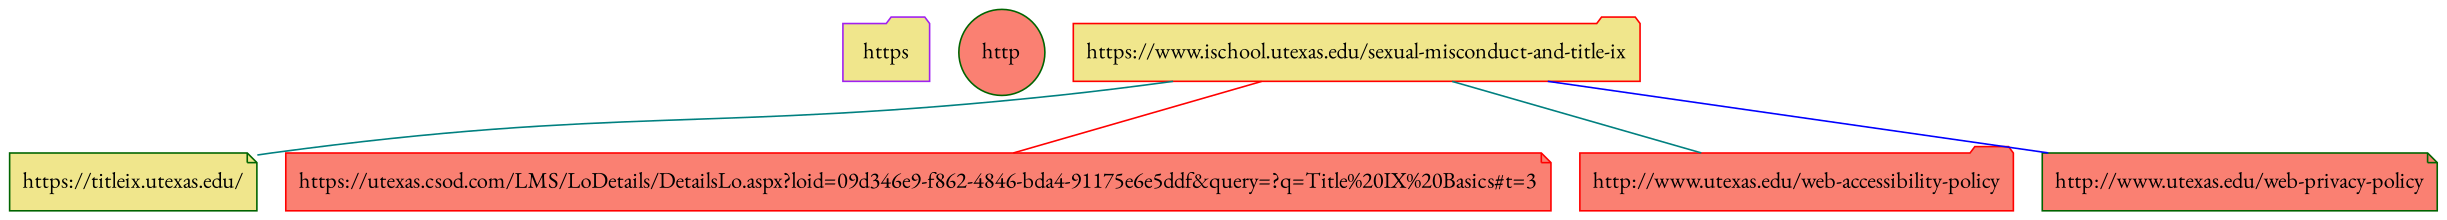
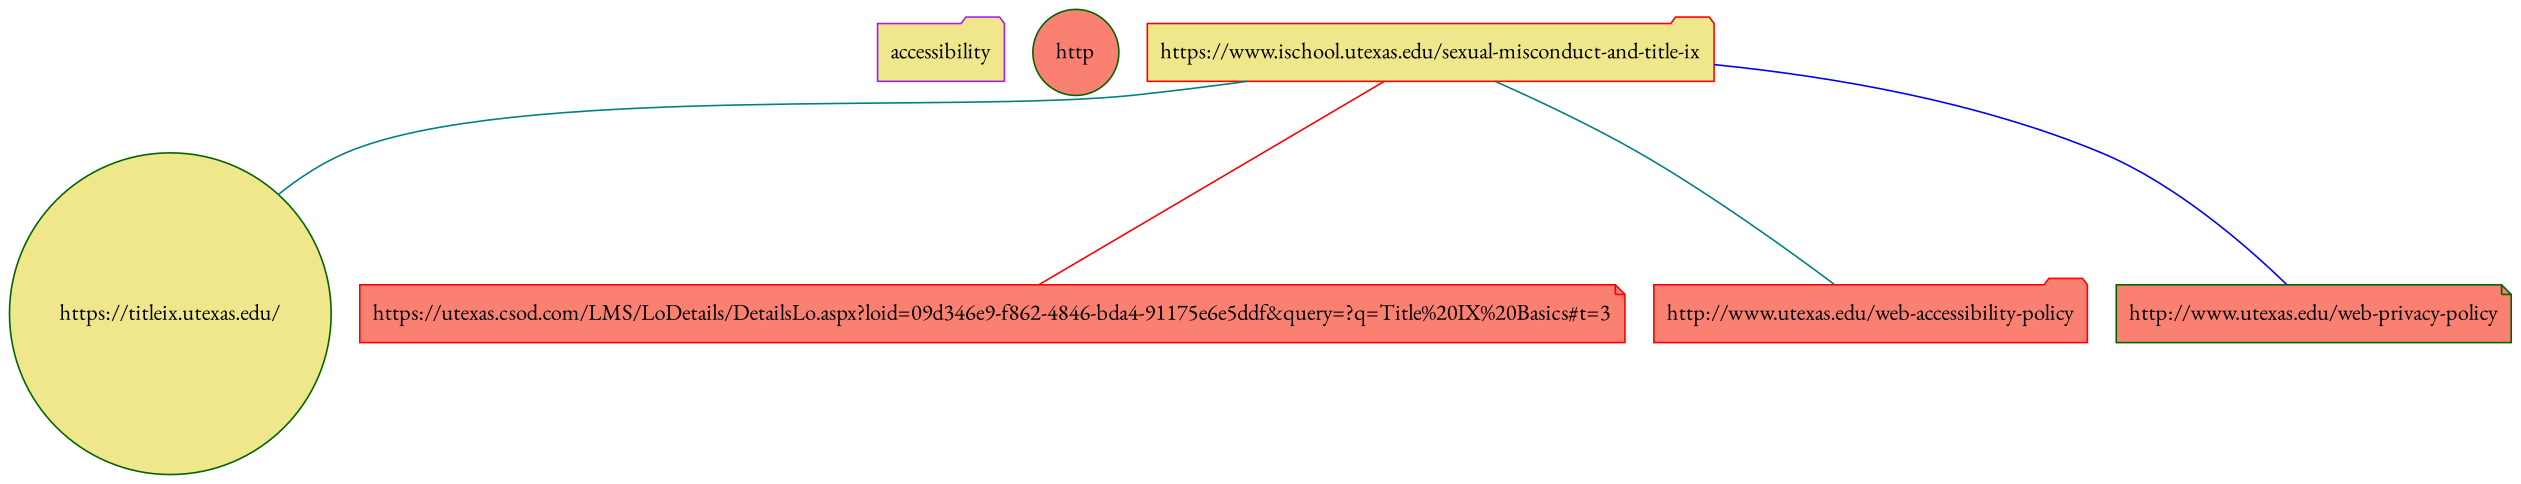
  strict graph {
    fontname="EB Garamond"
    node [color=darkgreen fillcolor=salmon fontname="EB Garamond" shape=folder style=filled]
    edge [color=teal fontname="EB Garamond"]
-   https [child_link="[]" color=purple data="b'\nSAML Authentication Request'" fillcolor=khaki]
+   https [child_link="[]" color=purple data="b'\nSAML Authentication Request'" fillcolor=khaki label=accessibility]
    http [child_link="['https://www2.ed.gov/policy/gen/guid/fpco/ferpa/index.html', 'https://security.utexas.edu/policies/aup', 'https://security.utexas.edu/policies/irusp', 'http://www.utexas.edu/web-accessibility-policy', 'http://www.utexas.edu/web-privacy-policy']" data="b'\nWeb Privacy Policy | IT@UT | | The University of Texas at Austin\nSkip to main content\nUTexas Home\nIT@UT\nMenu\nUTexas Home\nThe University of Texas at Austin\nIT@UT\nServices Expand\nAdministrative and Business\nCommunication and Collaboration\nDesktop and Mobile Computing\nIT Professional Services\nInformation Security\nInfrastructure\nResearch\nTeaching and Learning\nSecurity Expand\nStudents Expand\nFaculty & Staff Expand\nGuidance for Flexible Work Tools\nIT Staff Expand\nProjects Expand\nMetrics Expand\nCampus IT Policies Expand\nSearch\nSearch\nHome\nWeb Privacy Policy\nWeb Privacy Policy\nApril, 2019\nCampus IT Policies\nOverview\nPurpose\nScope\nRequired Link\nWhat is \xe2\x80\x98personal information\xe2\x80\x99 or \xe2\x80\x98personal data\xe2\x80\x99?\nHow Is Personal Information Collected and Processed by The University?\nCookies\nThird-party content on UT Websites\nGrounds for Processing Personal Data and How It is Used by the University\nGoogle Analytics\nSecurity and Accuracy of Confidential Information\nPlan to Respond to Data Breaches\nE-commerce\nOpen Records Requests and Other Sharing of Information\nPublic Forums\nOnline Surveys\nWho will process my personal information?\nWhat personal information will be processed?\nWhat rights do I have related to my personal information?\nHow long is my information kept?\nWho can I contact for assistance or to complain?\nAre changes made to this webpage?\nAdditional Information re- IT Use and Security\n1. Overview\nThis document sets forth the Data Privacy Standards of the University of Texas at Austin (\xe2\x80\x9cUniversity\xe2\x80\x9d) and provides information about the collection, maintenance and use of personal information or data provided to or otherwise collected or processed by the University.\n2. Purpose\nThe purpose of this policy is to establish a generally applicable University-wide data privacy standard and to provide interested persons with information about the University\xe2\x80\x99s collection, maintenance and use of personal information or data regardless of the lawful bases under or legitimate purpose for which the information was obtained.\xc2\xa0 Subject to state and federal law, the University intends for this policy to be compliant with the European Union\xe2\x80\x99s (\xe2\x80\x9cEU\xe2\x80\x9d) General Data Protection Regulation (\xe2\x80\x9cGDPR\xe2\x80\x9d).\n3. Scope\nThe Data Privacy Standard applies to all domains within the University Web and to any other University action or process concerning the collection, processing, analysis and other data processing of personal information regardless of the method by which such information came to be owned and/or controlled by the University.\nThe University, by and through its academic, research and administrative units and programs, owns, controls, operates and/or maintains websites under a number of domains (collectively, \xe2\x80\x9cUniversity Web\xe2\x80\x9d). While this policy applies across campus, some University websites may have additional policies and practices regarding privacy that also must be observed.\xc2\xa0 The University\xe2\x80\x99s Data Protection Officer in consultation with the Chief Information Officer must approve any such \xe2\x80\x9clocal\xe2\x80\x9d policies prior to the policy\xe2\x80\x99s implementation.\nThe University\xe2\x80\x99s Web may contain links to third party external websites over which the University has no control.\xc2\xa0 The University disclaims any responsibility for the privacy practices or the content of external websites regardless of a link to such websites being displayed on the University Web.\nFor the purposes of the policy, \xe2\x80\x9cprocessing\xe2\x80\x9d means obtaining, recording or holding the information or data or carrying out any operation or set of operations on the information or data, including \xe2\x80\x93 organization, adaptation or alteration of the information or data, retrieval, consultation or use of the information or data, disclosure of the information or data by transmission, dissemination or otherwise making available, or alignment, combination, blocking, erasure or destruction of the information or data.\xc2\xa0 A \xe2\x80\x9cdata subject\xe2\x80\x9d is a phrase that refers to the person to whom the personal data relates.\n4. Required Link\nEach University Web application or site shall contain a link to this Privacy Policy.\n5. What is \xe2\x80\x98personal information\xe2\x80\x99 or \xe2\x80\x98personal data\xe2\x80\x99?\n\xe2\x80\x98Personal information\xe2\x80\x99 or \xe2\x80\x98personal data\xe2\x80\x99 means any information that relates to or identifies a person as an individual.\n6. How Is Personal Information Collected and Processed by The University?\nThe University obtains personal information when a person fills out and submits an application to attend or work at the University along with any additional information the person submits to the University before or after they submit an application.\xc2\xa0 Persons may also provide the University personal information when they apply for an EID from the University or seek financial aid or visit certain parts of the University Web or make use of University Health Services or similar student or employee services.\nIn addition to the application process or an individual requesting University services, the University may also acquire personal information when a person seeks to interact or do business with the University or to participate in research or other activities offered by the University.\xc2\xa0 As discussed elsewhere in this policy, some University Web (as well as third party\xe2\x80\x99s) webpages use \xe2\x80\x9ccookies\xe2\x80\x9d to collect information about the web user.\xc2\xa0 University Web servers (\xe2\x80\x9cWeb Server\xe2\x80\x9d) may also \xe2\x80\x9ccollect\xe2\x80\x9d information about people by generating temporary logs that may contain the following information:\nInternet address (IP address) of computer being used\nWeb pages requested\nReferring Web page\nBrowser used\nDate and Time\nUIN (unique person identifier for EID-based services only)\nThe data collected on the University Web are used in aggregate by\xc2\xa0IT custodians\xc2\xa0to tune the University Web site for its efficiency and are not ordinarily associated with specific individuals. Raw data from the Web Server logs are only shared with the custodian of each University Web site. Summary reports produced from the logs help University Web publishers determine what University Web browsers and pages are most popular. For example, if the aggregate reports show that a particular University Web page is very popular or is used more by freshmen than by seniors, publishers might use this information to customize the content of that page and make it easier to find.\nIndividual data gathered through a specific process, such as the submission of an application to attend the University, related submissions, and subsequent interaction with admissions staff, will only be used for its intended purpose, such as the consideration of an applicant for admission or an employment decision, or for certain archiving, research, or statistical purposes described below.\xc2\xa0 Personal information may also come from third parties that are authorized to provide personal information to the University.\nThe University may use personal data it collects for a specific purpose and further process that personal data for archiving purposes in the public interest, scientific or historical research purposes, or statistical purposes (\xe2\x80\x9cresearch purposes\xe2\x80\x9d).\xc2\xa0 Processing for research purposes will be subject to appropriate safeguards, including the use of data minimization and pseudonyms when possible.\xc2\xa0 The University will anonymize the personal data it uses for research purposes whenever the University can fulfill the purpose without the need of identification of the personal data subject.\xc2\xa0 The University is not required to provide notice to data subjects when it further processes personal data for research purposes.\nFurther processing of personal data for research purposes is only permitted when the purpose of the processing is to support the University.\xc2\xa0 Further processing of personal data by researchers for their own research purposes is not permitted unless the researcher follows the University\xe2\x80\x99s processes for human subject research, if applicable, and the researcher provides any required notice to the data subjects.\n7. Cookies\nCookies are small pieces of data stored by the University Web browser. Cookies are often used to remember information about preferences and pages a person has visited. For example, when a person visits some sites on the University Web they might see a \"Welcome Back\" message. The first time the person visited the site, a cookie was probably set on their computer; when they return, the cookie is read again. A person can configure their web browser to refuse to accept cookies, to disable cookies, and to remove cookies from their hard drive as needed.\nUniversity Web servers use cookies in the centralized authentication system called UT EID. The University uses these cookies so that users will not have to repeatedly enter user names and passwords when they go to different parts of the University Web. Normally, a person is required to enter a UT EID when they request data about themselves or to ensure that they are a member of the University community. For example, students who want to check their admission status or staff members who complete time sheets must enter their UT EID so the system knows who is requesting the data. This login process uses Secure Sockets Layer (SSL) so the user name and password are encrypted between the Web browser and our Web server.\nSome Web Servers may also use cookies to retain user preference information. It is against university policy to share this information with external third parties.\n8. Third-party content on UT Websites\nSome pages within the utexas.edu domain may contain content that is served from external third parties. For example, a utexas.edu web site might include a graphic logo or a script from a third party. Specifically, the following code within a utexas.edu page would represent an example of third party content:\n<img src=\"/%3Ca%20href%3D\"http://www.other-org.com/logo.gif\">http://www.other-org.com/logo.gif\" alt=\"Sample\" />\nIn this example,\xc2\xa0logo.gif\xc2\xa0would be third party content served from a web server outside the utexas.edu domain (www.other-org.com\xc2\xa0in this case). Third party content in\xc2\xa0utexas.edu\xc2\xa0is not limited to graphics, but this is the most frequent use.\nThe University does not transmit any information to these third parties as part of such requests. However, when a person visits utexas.edu\xc2\xa0pages that contain third party content, information, such as their IP address, date, browser, and requested page, is transmitted from your computer to that third party.\n9. Grounds for Processing Personal Data and How It is Used by the University\nThe University processes personal data for a number of reasons, including to meet its contractual obligations, the legitimate conduct of its business operations, and to comply with applicable law.\xc2\xa0 Sometimes, consent will be the basis for processing personal data.\xc2\xa0 In these cases, the University will ask the data subject for consent to process their personal data and to share that data with third parties. The processing of personal data provided to the University by a data subject or from authorized third parties, like their high school or a national testing service, enables the University to identify the data subject; engage in processing an application or other submission to the University; or verify information already provided to the University.\nThe University may also use or disclose personal data for the following statutory or public interest purposes:\xc2\xa0 to prevent or detect fraud; to monitor equal opportunity; to better serve the needs of students with disabilities with reasonable accommodations; or for research and statistical purposes, the later purpose relying only on aggregate data.\nFurthermore, the University processes personal data either necessary for the University to take steps with a view to creating a contractual relationship with a person (e.g. to assess an offer of services to the University) or for the purposes of a legitimate interest of the University pursued by the University (e.g. equal opportunity monitoring). \xc2\xa0The University requires persons to provide the University with certain information during the application process in order to assess their application properly except where providing personal information is marked as optional.\xc2\xa0 Neither admissions nor employment decisions are automated.\n10. Google Analytics\nSome University Web websites use Google Analytics; a web analytics service provided by Google, Inc. Google Analytics uses cookies to collect information such as URLs, Internet domain and host names, browser software, and the date and time that the user visits the site. This information is used to monitor the effectiveness of the website and to consider potential improvements to the website. The information is non-personal and is transmitted to and stored by Google on its servers. The University does not share any specific information about a particular user.\nPlease visit the following pages for more information on Google Analytics terms of use and Google\'s privacy practices. To opt out of Google\xe2\x80\x99s data collection, read more about the Google Analytics opt-out browser add-on.\n11. Security and Accuracy of Confidential Information\nThe University does its best to ensure that the personal information it has is accurate. Users with a UT EID can check and update personal information such as their address and email address at\xc2\xa0UT Direct.\nAlthough no computer system is 100% secure, the University has deployed extensive security measures to protect against the loss, misuse, or alteration of the information under our control. These security measures and our systems are audited by certified independent security specialists.\xc2\xa0 See Information Resources Use and Security Policy https://security.utexas.edu/policies/irusp#standard12\n12. Plan to Respond to Data Breaches\nThe University has policies and procedures in place in case of a data breach or some other incident that places information held by the University in jeopardy.\xc2\xa0 Any individual who believes a data breach has occurred must immediately notify the Chief Information Security Officer, who will investigate the alleged breach and, if necessary, consult with the University\xe2\x80\x99s Data Breach Response Planning Group and the affected department to remediate the breach, including providing any required notices.\nPlease see the two policies below for the University\xe2\x80\x99s full data breach policies (UT EID Required).\nISO Incident Management Procedures\nhttps://security.utexas.edu/iso-procedural-documents/incident-management-procedures\nPersonally Identifiable Data Breach Notification Plan\nhttps://security.utexas.edu/iso-procedural-documents/data-breach-notification-plan\nIn certain circumstances, the University may be required to provide notice to affected individuals or certain governing authorities if a data breach results in disclosure of personal data.\n13. E-commerce\nSeveral sites within the University Web enable users to pay for products or services online with a credit card. Unless otherwise noted, these transactions are encrypted. It is University policy to only use confidential information that a user enters during a transaction for the purposes described in that transaction, unless an additional use is specifically stated on that site.\n14. Open Records Requests and Other Sharing of Information\nExcept for educational records governed by the Family Educational Rights and Privacy Act (\xe2\x80\x9cFERPA\xe2\x80\x9d) or information made confidential by other law, all information provided to and collected from the University Web, including the summary server log information, emails sent to the University Web, and information collected from University Web-based forms, along with any other form or type of document or other instrument containing personal information, may be subject to the\xc2\xa0Texas Public Information Act.\xc2\xa0 Such information may also, in the legal context, be subject to discovery requests or other legal demand that personal data or information be released and made public. \xc2\xa0The same is true for any personal information obtained by the University through other means such as written submission or communications with previous schools or employers.\nThe University does, upon explicit request of users, share information with other parties and gather information from other private data providers. For example, the University receives test scores from testing agencies and will send transcripts to other schools. This is done only at the request of users.\nAs well as circulating application and related materials to the appropriate staff at the University and its various departments and colleges, the University will share personal information for the above purposes as relevant and necessary with:\nSchool/college or training organizations;\nExamination boards or testing services;\nIn the case of international applicants, the appropriate state and federal agencies;\nImmigration authorities in order to act as a person\xe2\x80\x99s sponsor for visa purposes;\nGovernmental bodies, including local authorities; the Teachers\xe2\x80\x99 Retirement System; UT Workers Compensation; and other agencies or private actors, such as health care providers, that circumstances require be privy to certain personal information\nOther Higher Education organizations, in order to assist with tracking and research into access to Higher Education; and\nCompanies or organizations providing specific services to, or on behalf of, the University and/or one or more of its component colleges, schools, department or programs.\nUnless specifically required under public information requests filed under the Texas Public Information Act or otherwise compelled by lawful means, or as a party to a legal action, it is against University policy to release confidential information gathered through the University Web, such as pages visited, or personalized preferences. For example, the University\'s portal, UT Direct, enables users to customize the content they see on their personal page. This information cannot be shared with external third parties, unless required by law.\nConsistent with FERPA and other applicable privacy law, the University does not release personal student information, other than public directory information, to other parties unless the University receives explicit written consent, is required to do so by law, or for other legitimate ends of the University. \xc2\xa0University students can read more about directory information in the\xc2\xa0University\'s General Information Catalog. Examples of directory information include first and last name, address, and date of birth. Enrolled students can restrict release of their directory information by contacting the Office of the Registrar.\n15. Public Forums\nThe University makes some public chat rooms, forums, message boards, and news groups available to its users. The University does not ordinarily log public chat sessions; however, any information that users disclose in these areas becomes public information, so users should exercise caution when deciding to disclose confidential information in such places.\nAcademic chat sessions and discussion forums, such as those in Canvas, may be logged. However, FERPA generally prohibits disclosure of these educational records.\n16. Online Surveys\nThe University is a research institution. At any time, the University is conducting numerous online surveys on the University Web. It is University policy only to use personal information gathered in these online surveys for the research purposes indicated in the survey. Unless otherwise noted on the specified survey, answers are confidential and individual responses will not be shared with other parties unless required by the Texas Public Information Act or as otherwise compelled by law. Aggregate data from surveys may be shared with external third parties.\n17. Who will process my personal information?\nThe University will internally share the personal information it receives from applications and other information submitted to the University in accordance with the University\xe2\x80\x99s policy and practice.\xc2\xa0 Various university staff and faculty may be involved in processing personal data for the purposes for which the University obtained the data.\xc2\xa0 In some instances, a third-party vendor employed by the University to assist in data processing might process personal data.\xc2\xa0 Data subjects have the right to be notified of such third party processing of their personal information.\n18.\xc2\xa0 What personal information will be processed?\nFor students, the University will use the details provided on their application, together with any supporting documents or other forms of information that an applicant may provide with their application. \xc2\xa0For the purposes of this policy the \xe2\x80\x9capplication\xe2\x80\x9d includes the online application, application fee, an essay, three short answer prompts, your high school transcripts, any college transcripts, test scores, major-specific items, resume, letters of recommendation (not required) and, if applicable, permanent residence card, student information form, course work form and residency affidavit. Different application forms may apply depending on citizen/residency status.\nIn addition to the application form, the University will use the details in a transcript from every senior college the applicant has attended.\xc2\xa0 Where the applicant seeks entry into the graduate Accounting and Nursing programs, University will make use of information from an applicants\xe2\x80\x99 transcripts from all junior and/or community colleges attended as well as past test scores.\xc2\xa0 The individual graduate programs have additional requirements that may require the University to use additional materials.\xc2\xa0 The same applies to any letters of recommendation that are received. \xc2\xa0The University may also rely on personal information that arises from student conduct investigations or hearings.\nFor faculty and staff, the University will process personal information received in an application for employment or through an interview as well as other means, formal and informal, and maintain records of employees.\xc2\xa0 For example, a faculty member may wish to participate in certain health care/insurance programs offered by third party vendors, who have a contract with the University to provide such things.\xc2\xa0 Enrollment in these programs may require sensitive date to be shared with the relevant third party, such as an insurance carrier.\xc2\xa0 The University will also make use of testing or evaluations to assess various aspects of faculty and staff performance.\xc2\xa0 Such information could arise as part of a grievance or disciplinary process.\n19. What rights do I have related to my personal information?\nData subjects have the right to access the personal information that the University holds about them. Data subjects also have the right to ask the University to correct any inaccurate personal information the University holds about them.\xc2\xa0 In some cases, data subjects may request that the University delete personal information, request that the University restrict processing their personal information, or object to the University processing their personal information.\nThere are several laws, including FERPA and the Health Insurance Portability and Accountability Act (\xe2\x80\x9cHIPAA\xe2\x80\x9d) that give data subjects certain rights so far as it pertains to their personal information.\nFERPA\nFERPA provides the right to correct one\xe2\x80\x99s personal data and have access to personal information kept about them.\xc2\xa0 https://www2.ed.gov/policy/gen/guid/fpco/ferpa/index.html\nAlso, as a general rule but subject to certain exceptions, schools must have written permission from the parent or adult student in order to release any part of the student\xe2\x80\x99s education records.\nHIPAA\nHIPAA provides certain personal data rights to patients who receive healthcare services at covered entities.\xc2\xa0 The University is a hybrid entity, which means that certain departments at the University, including, but not limited to, University Health Services (\xe2\x80\x9cUHS\xe2\x80\x9d) and Dell Medical School, are subject to HIPAA.\xc2\xa0 Each University department that is subject to HIPAA will provide a Notice of Privacy Practices to patients detailing their rights under HIPAA, including their personal data rights.\xc2\xa0 For example, a data subject may find the Notice of Privacy Practices provided by UHS at the following link: https://healthyhorns.utexas.edu/images/pdf/privacypractices.pdf.\nTexas Public Information Act\nThe\xc2\xa0Texas Public Information Act, with a few exceptions, gives a person the right to be informed about the information that the University collects about them. It also gives a person the right to request a copy of that information, and to have the University correct any of that information that is wrong. Requests to receive and review any of that information, or request corrections to it, may be made by contacting the University\'s Public Information Officer, Office of Financial Affairs, PO Box 8179, Austin, Texas, 78713 (email:\xc2\xa0cfo@www.utexas.edu).\nGDPR\nThe GDPR is the EU General Data Protection Regulation that went into effect May 25, 2018.\xc2\xa0 The GDPR\xe2\x80\x99s intent is to regulate the gathering, use and maintenance of personally identifiable information about a natural person and providing certain rights to the data subject, such as the right to erasure and the right to object to the use of personal data.\xc2\xa0 This law applies to any person, citizen or not, who at the time of the data collection is located in the European Union.\xc2\xa0 It does not require an entity, like the University, to be located or acting within the EU for jurisdiction to attach; however, a non-EU entity like the University must process personal data related to the offering of goods or services in the EU or to the monitoring of a person\xe2\x80\x99s behavior in the EU for jurisdiction to attach.\nYou have the right to request access to, a copy of, rectification, restriction in the use of, or erasure of your information in accordance with all applicable laws. The erasure of your information will be subject to the retention periods of applicable federal and state law and the University\xe2\x80\x99s Record Retention Schedule. If you have provided consent to the use of your information, you have the right to withdraw consent without affecting the lawfulness of the University\'s use of the information prior to receipt of your request.\xc2\xa0 A Data Subject may exercise their rights by contacting the University\xe2\x80\x99s Data Protection Officer.\nIf you feel the University has not complied with applicable foreign laws regulating such information, you have the right to file a complaint with the appropriate supervisory authority in the European Union.\nThe State of Texas and the United States also have laws that address privacy generally and the use of certain types of records, such as educational and health records (described above), that contain personally identifiable information.\xc2\xa0 Texas has laws that govern records retention and finally, under US/Texas law, the University may have good reason to keep the information despite a conflict with the GDPR.\nAs a general rule, in cases where Texas or Federal law conflict with the laws of other countries in regard to the processing, use or maintenance of a data subject\xe2\x80\x99s personal information, including provisions of the GDPR, the University will treat Texas and Federal law as controlling.\nUniversity employees who receive a request by a Data Subject to have their data forgotten or who have other questions regarding the rights of Data Subjects provided by the GDPR should contact the University\xe2\x80\x99s Data Protection Officer.\n20. How long is my information kept?\nThe University is an agency of the state of Texas and must follow a records retention schedule, which may be found at: https://financials.utexas.edu/hbp/part-20/2-1-records-management-services-documents.\xc2\xa0 Generally, the University will keep records of applicants for admission or employment for the following periods of time:\nApplicants for admission who do not matriculate into the University: one year after the semester during which an individual applies for admission to the University;\nApplicants for admission who matriculate into the University: five years after graduation or the last day of attendance;\nApplicants for employment who are not hired: two years from the end of the fiscal year during which the individual applies for employment; and\nApplicants for employment who are hired: five years after the end of employment.\nSome departments may be subject to other laws that require the department to keep certain personal information for a prescribed period.\nPlease see the records retention schedule for more information.\xc2\xa0 The University may update the records retention schedule from time to time.\n21. Who can I contact for assistance or to complain?\nStudents with questions about how their personal information is used, or who wish to exercise any of their rights, may consult this policy and contact the Dean of Students, an ombudsperson https://ombuds.utexas.edu/, \xc2\xa0or the office that oversees their primary area of study (major).\xc2\xa0 They may also contact the Registrar\xe2\x80\x99s office.\xc2\xa0 https://registrar.utexas.edu/\nFaculty may seek assistance from the chair of their department, the Dean of their college or equivalent position, a representative on the Faculty Council or the Provosts\xe2\x80\x99 office or an ombudsperson https://ombuds.utexas.edu/.\nAn employee, should contact their immediate supervisor first, and then if necessary proceed up the chain of command.\xc2\xa0 Employees are also free to contact the Ombuds office https://ombuds.utexas.edu/.\nFor further assistance, please contact University Compliance Services at Compliance@austin.utexas.edu or call 512-232-7055, the University\xe2\x80\x99s Data Protection Officer, Chris Hutto, chris.hutto@austin.utexas.edu, or the appropriate \xc2\xa0college, office or department.\n22. Are changes made to this webpage?\nThis webpage was last updated in June 2018. It is reviewed when necessary and at least annually. The University will publish changes here and may provide notification to users via this webpage and/or by email.\n23. Additional Information re- IT Use and Security\nAcceptable Use Policy for University Students (includes Privacy provision)\nInformation Resources Use and Security Policy\nNetwork Monitoring Standards\nGDPR FAQs\nChange Log\nChange log for this policy.\nDate\nChange description\nOriginal text\n9/7/2007\nUpdated document structure to match IT policies, added change log, authoritative source, scope. Added ARL to the list of approved departmental policies. Added concept of IT Custodians to \"Information we gather\" section. Updated \"Purpose\" section.\nRemoved instructions for modifying cookie settings in Web browsers.\nNew\n11/3/2008\nUpdated link to Computer Science department\'s policy page.\n1/27/2012\nUpdated link to Computer Science department\'s policy page.\n8/31/2012\nUpdated links to ISO Technical and Security Glossary and the General Information Catalog. Added a paragraph clarifying the requirement of a link on UT websites. Added a paragraph to include the change log on the Web Privacy Policy itself.\n9/14/2012\nUpdated required link section, updated style to match the writer\'s guide.\nEach university Web site that contains official university information must contain a link for \"Web Privacy\" that links to this page.\n11/10/2014\nAdded section about use of Google Analytics.\nNew\n4/13/2016\nRemoved Applied Research Labs (ARL) exception.\n4/26/2019\nAdjusted policy to align with GDPR.\nNew\nGet Help\nService Desk\nITS Service Desk provides IT support services related to EID, DUO, Office 365, email, Qualtrics, Box, and other central IT services.\nCall us at 512-475-9400 |\xc2\xa0help@utexas.edu\nSubmit a help request online\nIn-Person Services located at the FAC first floor\nMonday-Friday, 8am-6pm\nID Card Services\nThe ID Center provides ID cards for students, faculty, staff, official visitors and university affiliates as required. The ID Center also upgrades UT EIDs for eligible individuals to allow full access to online services.\nCall us at 512-475-9400 |\xc2\xa0ID_Center@utlists.utexas.edu\nSubmit a help request online\nIn-Person Services located at the FAC first floor\nMonday-Friday, 8am-6pm\nIT@UT\nContact Us\nInformation Technology Services\nUT Austin Home\nEmergency Information\nSite Policies\nWeb Accessibility Policy\nWeb Privacy Policy\nAdobe Reader\n\xc2\xa9 The University of Texas at Austin 2023'" shape=circle]
    "https://www.ischool.utexas.edu/sexual-misconduct-and-title-ix" [color=red fillcolor=khaki]
-   "https://titleix.utexas.edu/" [fillcolor=khaki shape=note]
+   "https://titleix.utexas.edu/" [fillcolor=khaki shape=circle]
    "https://utexas.csod.com/LMS/LoDetails/DetailsLo.aspx?loid=09d346e9-f862-4846-bda4-91175e6e5ddf&query=?q=Title%20IX%20Basics#t=3" [color=red shape=note]
    "http://www.utexas.edu/web-accessibility-policy" [color=red]
    "http://www.utexas.edu/web-privacy-policy" [shape=note]
    "https://www.ischool.utexas.edu/sexual-misconduct-and-title-ix" -- "https://titleix.utexas.edu/"
    "https://www.ischool.utexas.edu/sexual-misconduct-and-title-ix" -- "https://utexas.csod.com/LMS/LoDetails/DetailsLo.aspx?loid=09d346e9-f862-4846-bda4-91175e6e5ddf&query=?q=Title%20IX%20Basics#t=3" [color=red]
    "https://www.ischool.utexas.edu/sexual-misconduct-and-title-ix" -- "http://www.utexas.edu/web-accessibility-policy"
    "https://www.ischool.utexas.edu/sexual-misconduct-and-title-ix" -- "http://www.utexas.edu/web-privacy-policy" [color=blue]
  }
